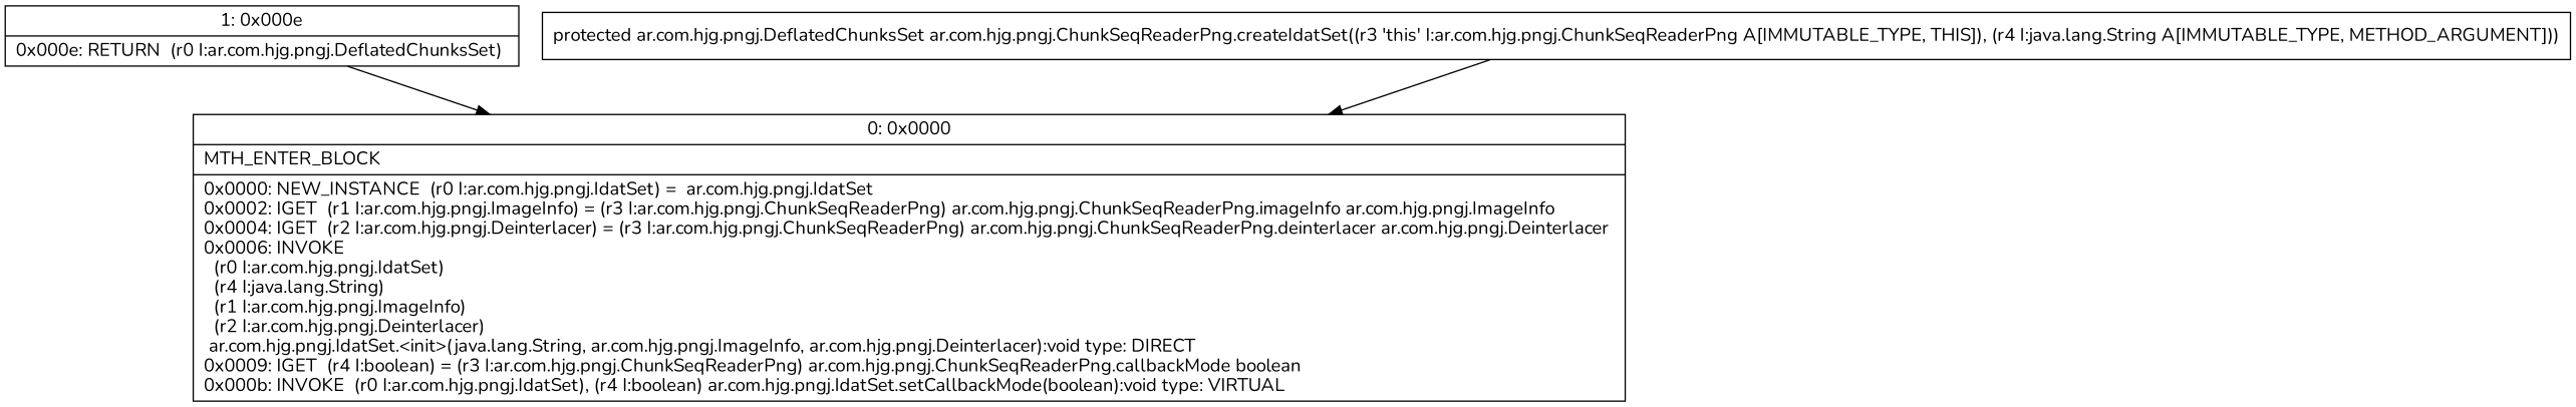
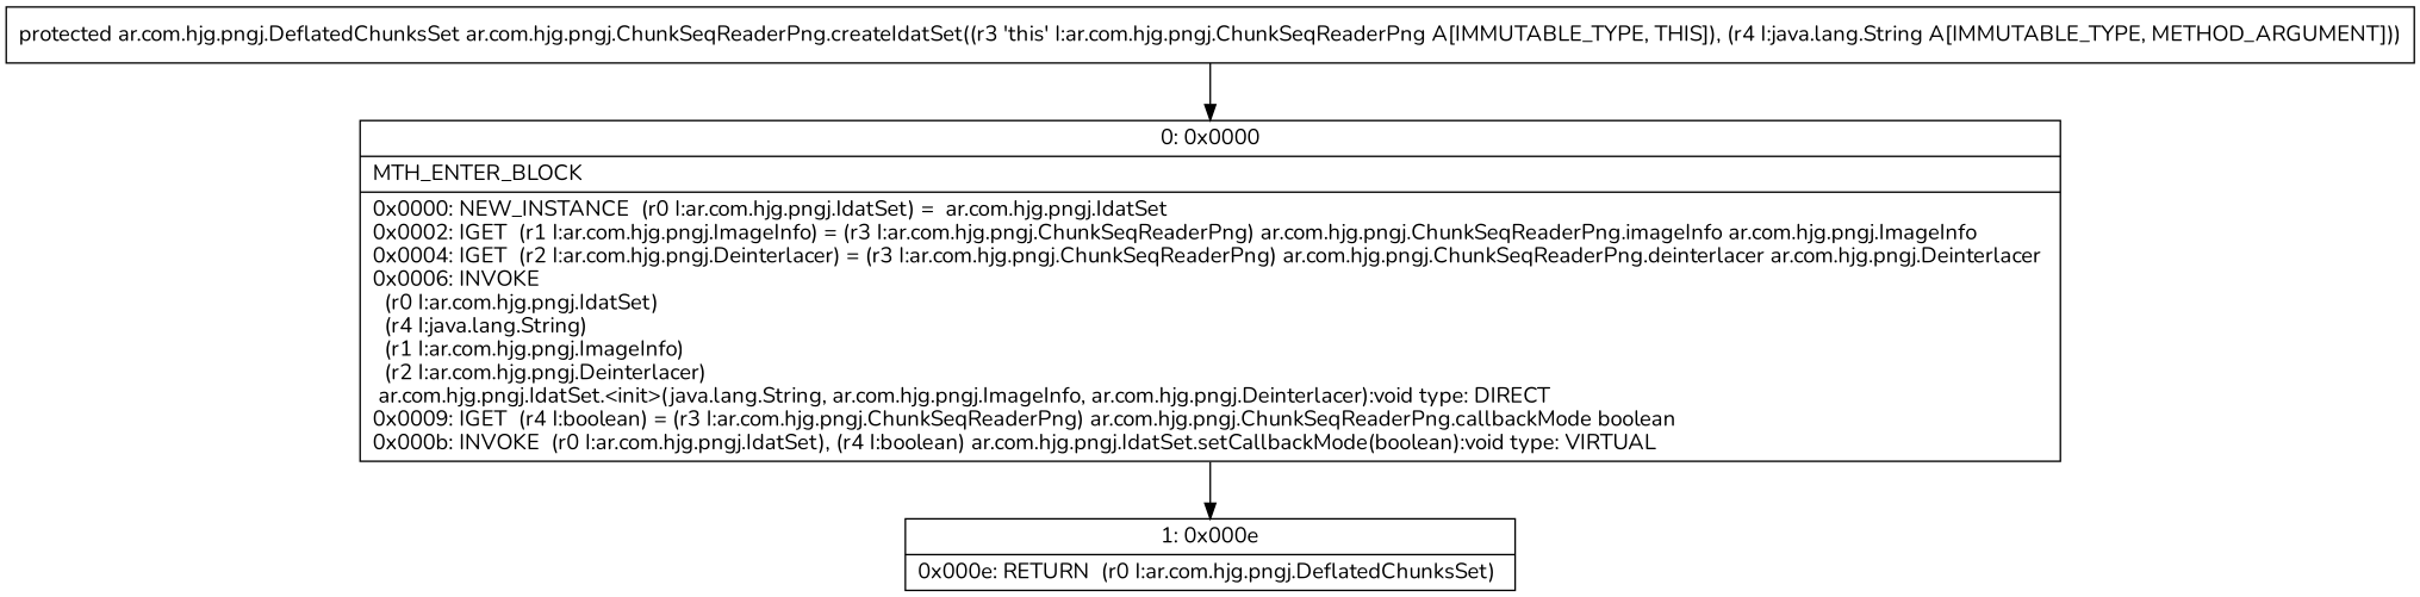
  digraph {
    fontname=Nunito
    node [shape=record fontname=Nunito]
    edge [fontname=Nunito]
    n1 [label="{0\:\ 0x0000|MTH_ENTER_BLOCK\l|0x0000: NEW_INSTANCE  (r0 I:ar.com.hjg.pngj.IdatSet) =  ar.com.hjg.pngj.IdatSet \l0x0002: IGET  (r1 I:ar.com.hjg.pngj.ImageInfo) = (r3 I:ar.com.hjg.pngj.ChunkSeqReaderPng) ar.com.hjg.pngj.ChunkSeqReaderPng.imageInfo ar.com.hjg.pngj.ImageInfo \l0x0004: IGET  (r2 I:ar.com.hjg.pngj.Deinterlacer) = (r3 I:ar.com.hjg.pngj.ChunkSeqReaderPng) ar.com.hjg.pngj.ChunkSeqReaderPng.deinterlacer ar.com.hjg.pngj.Deinterlacer \l0x0006: INVOKE  \l  (r0 I:ar.com.hjg.pngj.IdatSet)\l  (r4 I:java.lang.String)\l  (r1 I:ar.com.hjg.pngj.ImageInfo)\l  (r2 I:ar.com.hjg.pngj.Deinterlacer)\l ar.com.hjg.pngj.IdatSet.\<init\>(java.lang.String, ar.com.hjg.pngj.ImageInfo, ar.com.hjg.pngj.Deinterlacer):void type: DIRECT \l0x0009: IGET  (r4 I:boolean) = (r3 I:ar.com.hjg.pngj.ChunkSeqReaderPng) ar.com.hjg.pngj.ChunkSeqReaderPng.callbackMode boolean \l0x000b: INVOKE  (r0 I:ar.com.hjg.pngj.IdatSet), (r4 I:boolean) ar.com.hjg.pngj.IdatSet.setCallbackMode(boolean):void type: VIRTUAL \l}"]
    n2 [label="{1\:\ 0x000e|0x000e: RETURN  (r0 I:ar.com.hjg.pngj.DeflatedChunksSet) \l}"]
    n3 [label="{protected ar.com.hjg.pngj.DeflatedChunksSet ar.com.hjg.pngj.ChunkSeqReaderPng.createIdatSet((r3 'this' I:ar.com.hjg.pngj.ChunkSeqReaderPng A[IMMUTABLE_TYPE, THIS]), (r4 I:java.lang.String A[IMMUTABLE_TYPE, METHOD_ARGUMENT])) }"]
-   n2 -> n1
+   n1 -> n2
    n3 -> n1
  }
